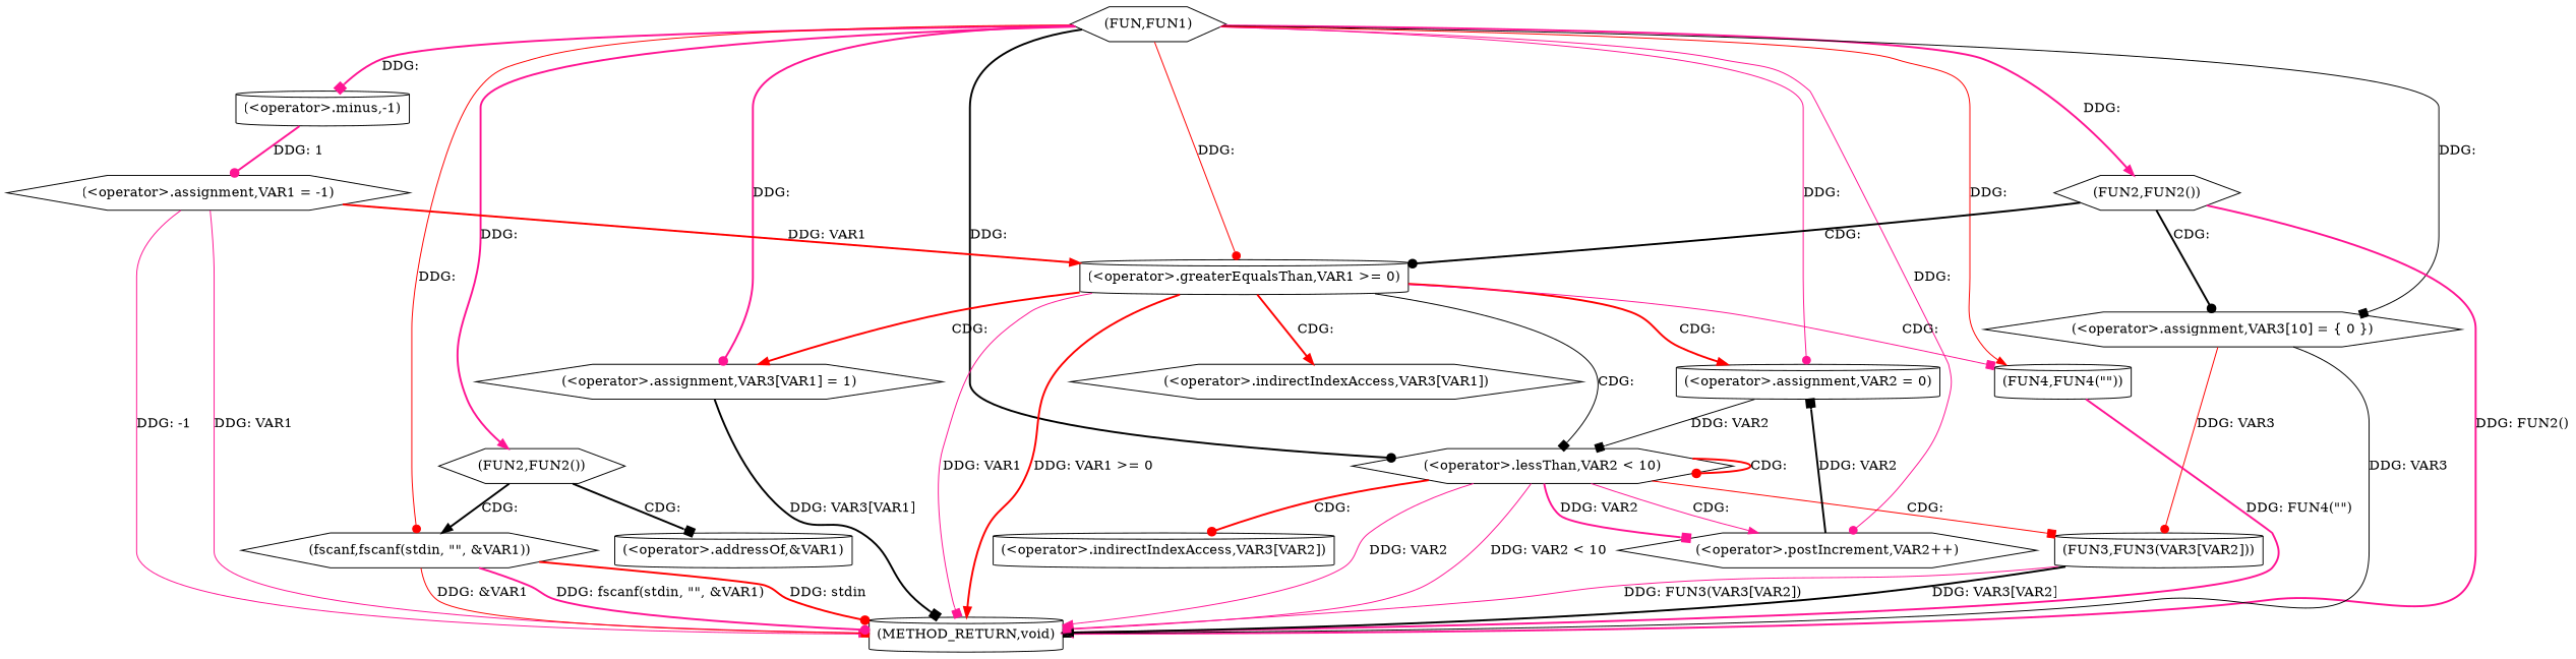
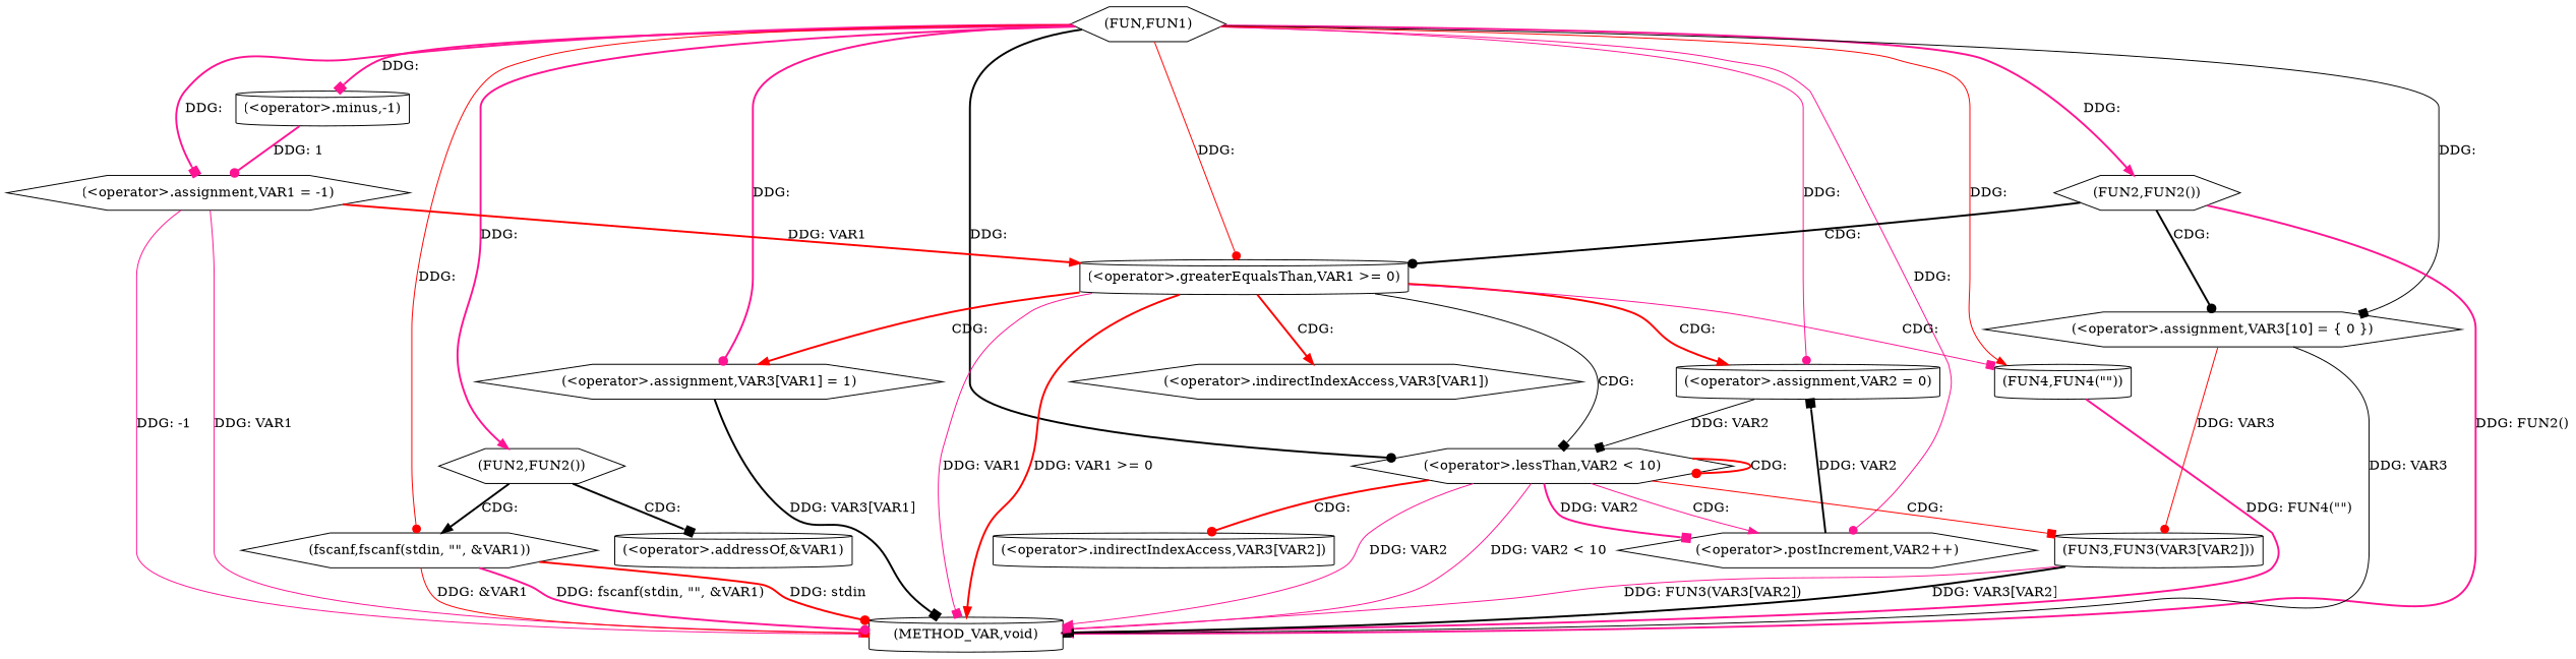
  digraph {
    node [shape=hexagon]
    edge [arrowhead=normal color=deeppink style=bold]
    n1 [label="(FUN,FUN1)"]
    n2 [label="(<operator>.assignment,VAR1 = -1)"]
    n3 [label="(<operator>.minus,-1)" shape=cylinder]
    n4 [label="(FUN2,FUN2())"]
    n5 [label="(fscanf,fscanf(stdin, \"\", &VAR1))"]
    n6 [label="(FUN2,FUN2())"]
    n7 [label="(<operator>.assignment,VAR3[10] = { 0 })"]
    n8 [label="(<operator>.greaterEqualsThan,VAR1 >= 0)" shape=cylinder]
    n9 [label="(<operator>.assignment,VAR3[VAR1] = 1)"]
    n10 [label="(<operator>.assignment,VAR2 = 0)" shape=cylinder]
    n11 [label="(<operator>.lessThan,VAR2 < 10)"]
    n12 [label="(<operator>.postIncrement,VAR2++)"]
    n13 [label="(FUN4,FUN4(\"\"))" shape=cylinder]
-   n14 [label="(METHOD_RETURN,void)" shape=cylinder]
+   n14 [label="(METHOD_VAR,void)" shape=cylinder]
    n15 [label="(<operator>.addressOf,&VAR1)" shape=cylinder]
    n16 [label="(FUN3,FUN3(VAR3[VAR2]))" shape=cylinder]
    n17 [label="(<operator>.indirectIndexAccess,VAR3[VAR1])"]
    n18 [label="(<operator>.indirectIndexAccess,VAR3[VAR2])" shape=cylinder]
+   n1 -> n2 [arrowhead=box label="DDG: "]
    n1 -> n3 [arrowhead=box label="DDG: "]
    n1 -> n4 [label="DDG: "]
    n1 -> n5 [arrowhead=dot color=red label="DDG: " style=solid]
    n1 -> n6 [label="DDG: "]
    n1 -> n7 [arrowhead=box color=black label="DDG: " style=solid]
    n1 -> n8 [arrowhead=dot color=red label="DDG: " style=solid]
    n1 -> n9 [arrowhead=dot label="DDG: "]
    n1 -> n10 [arrowhead=dot label="DDG: " style=solid]
    n1 -> n11 [arrowhead=dot color=black label="DDG: "]
    n1 -> n12 [arrowhead=dot label="DDG: " style=solid]
    n1 -> n13 [color=red label="DDG: " style=solid]
    n2 -> n8 [color=red label="DDG: VAR1"]
    n2 -> n14 [label="DDG: VAR1" style=solid]
    n2 -> n14 [label="DDG: -1" style=solid]
    n3 -> n2 [arrowhead=dot label="DDG: 1"]
    n4 -> n5 [color=black label="CDG: "]
    n4 -> n15 [arrowhead=box color=black label="CDG: "]
    n5 -> n14 [arrowhead=box color=red label="DDG: &VAR1" style=solid]
    n5 -> n14 [arrowhead=dot label="DDG: fscanf(stdin, \"\", &VAR1)"]
    n5 -> n14 [arrowhead=dot color=red label="DDG: stdin"]
    n6 -> n7 [arrowhead=dot color=black label="CDG: "]
    n6 -> n8 [arrowhead=dot color=black label="CDG: "]
    n6 -> n14 [label="DDG: FUN2()"]
    n7 -> n14 [arrowhead=box color=black label="DDG: VAR3" style=solid]
    n7 -> n16 [arrowhead=dot color=red label="DDG: VAR3" style=solid]
    n8 -> n9 [color=red label="CDG: "]
    n8 -> n10 [color=red label="CDG: "]
    n8 -> n11 [arrowhead=box color=black label="CDG: " style=solid]
    n8 -> n13 [arrowhead=box label="CDG: " style=solid]
    n8 -> n14 [arrowhead=box label="DDG: VAR1" style=solid]
    n8 -> n14 [color=red label="DDG: VAR1 >= 0"]
    n8 -> n17 [color=red label="CDG: "]
    n9 -> n14 [arrowhead=box color=black label="DDG: VAR3[VAR1]"]
    n10 -> n11 [arrowhead=box color=black label="DDG: VAR2" style=solid]
    n11 -> n11 [arrowhead=dot color=red label="CDG: "]
    n11 -> n12 [arrowhead=box label="DDG: VAR2"]
    n11 -> n12 [label="CDG: " style=solid]
    n11 -> n14 [label="DDG: VAR2 < 10" style=solid]
    n11 -> n14 [label="DDG: VAR2" style=solid]
    n11 -> n16 [arrowhead=box color=red label="CDG: " style=solid]
    n11 -> n18 [arrowhead=dot color=red label="CDG: "]
    n12 -> n10 [arrowhead=box color=black label="DDG: VAR2"]
    n13 -> n14 [label="DDG: FUN4(\"\")"]
    n16 -> n14 [color=black label="DDG: VAR3[VAR2]"]
    n16 -> n14 [arrowhead=box label="DDG: FUN3(VAR3[VAR2])" style=solid]
  }
